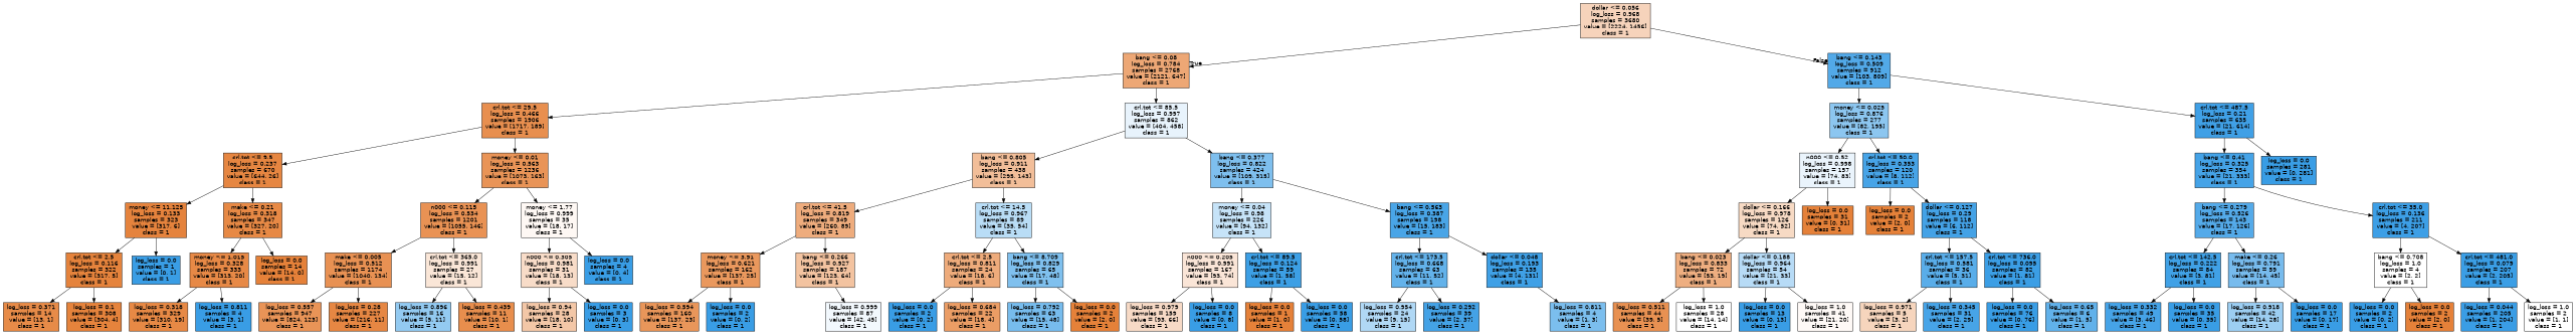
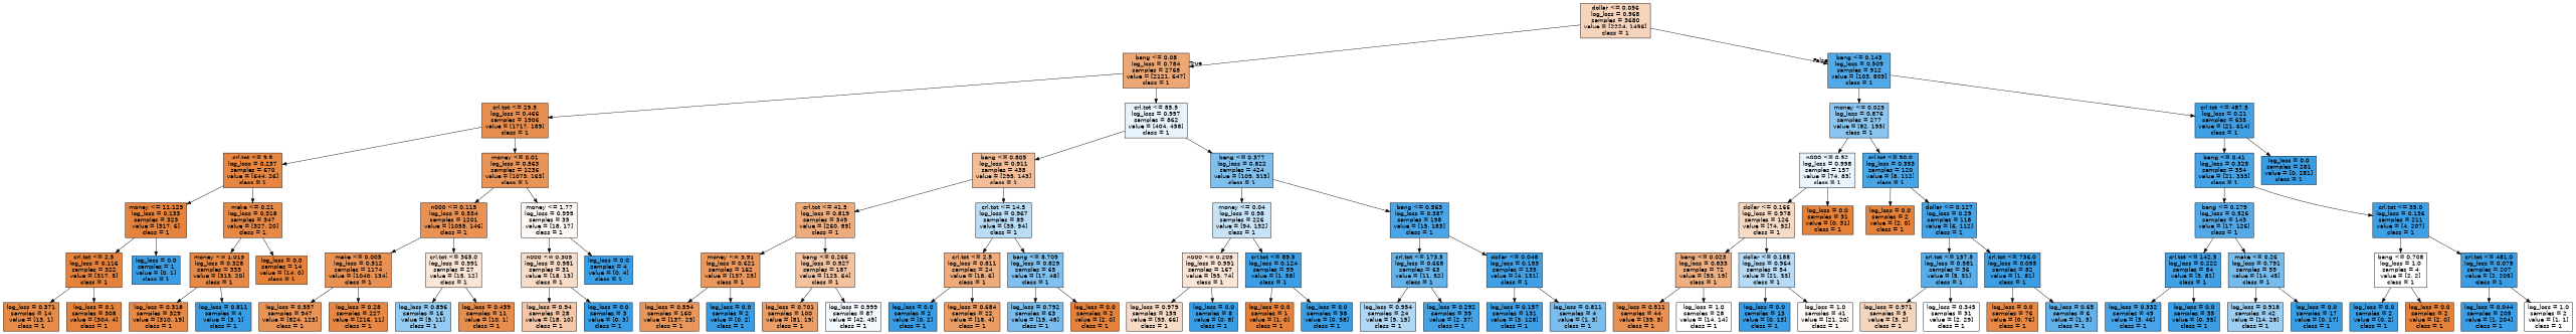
  digraph {
    node [color=black fillcolor="#399de5" fontname=helvetica shape=box style=filled]
    edge [fontname=helvetica]
    n1 [fillcolor="#f6d3bb" label="dollar <= 0.056\nlog_loss = 0.968\nsamples = 3680\nvalue = [2224, 1456]\nclass = 1"]
    n2 [fillcolor="#eda775" label="bang <= 0.08\nlog_loss = 0.784\nsamples = 2768\nvalue = [2121, 647]\nclass = 1"]
    n3 [fillcolor="#52a9e8" label="bang <= 0.143\nlog_loss = 0.509\nsamples = 912\nvalue = [103, 809]\nclass = 1"]
    n4 [fillcolor="#e88f4f" label="crl.tot <= 29.5\nlog_loss = 0.466\nsamples = 1906\nvalue = [1717, 189]\nclass = 1"]
    n5 [fillcolor="#e8f3fc" label="crl.tot <= 85.5\nlog_loss = 0.997\nsamples = 862\nvalue = [404, 458]\nclass = 1"]
    n6 [fillcolor="#8cc6f0" label="money <= 0.025\nlog_loss = 0.876\nsamples = 277\nvalue = [82, 195]\nclass = 1"]
    n7 [fillcolor="#40a0e6" label="crl.tot <= 487.5\nlog_loss = 0.21\nsamples = 635\nvalue = [21, 614]\nclass = 1"]
    n8 [fillcolor="#e68641" label="crl.tot <= 9.5\nlog_loss = 0.237\nsamples = 670\nvalue = [644, 26]\nclass = 1"]
    n9 [fillcolor="#e99457" label="money <= 0.01\nlog_loss = 0.563\nsamples = 1236\nvalue = [1073, 163]\nclass = 1"]
    n10 [fillcolor="#f2be99" label="bang <= 0.805\nlog_loss = 0.911\nsamples = 438\nvalue = [295, 143]\nclass = 1"]
    n11 [fillcolor="#7ebfee" label="bang <= 0.377\nlog_loss = 0.822\nsamples = 424\nvalue = [109, 315]\nclass = 1"]
    n12 [fillcolor="#e5833d" label="money <= 11.125\nlog_loss = 0.133\nsamples = 323\nvalue = [317, 6]\nclass = 1"]
    n13 [fillcolor="#e78945" label="make <= 0.21\nlog_loss = 0.318\nsamples = 347\nvalue = [327, 20]\nclass = 1"]
    n14 [fillcolor="#e99254" label="n000 <= 0.115\nlog_loss = 0.534\nsamples = 1201\nvalue = [1055, 146]\nclass = 1"]
    n15 [fillcolor="#fef8f4" label="money <= 1.77\nlog_loss = 0.999\nsamples = 35\nvalue = [18, 17]\nclass = 1"]
    n16 [fillcolor="#e5833c" label="crl.tot <= 2.5\nlog_loss = 0.116\nsamples = 322\nvalue = [317, 5]\nclass = 1"]
    n17 [label="log_loss = 0.0\nsamples = 1\nvalue = [0, 1]\nclass = 1"]
    n18 [fillcolor="#e78946" label="money <= 1.015\nlog_loss = 0.328\nsamples = 333\nvalue = [313, 20]\nclass = 1"]
    n19 [fillcolor="#e58139" label="log_loss = 0.0\nsamples = 14\nvalue = [14, 0]\nclass = 1"]
    n20 [fillcolor="#e78b48" label="log_loss = 0.371\nsamples = 14\nvalue = [13, 1]\nclass = 1"]
    n21 [fillcolor="#e5833c" label="log_loss = 0.1\nsamples = 308\nvalue = [304, 4]\nclass = 1"]
    n22 [fillcolor="#e78945" label="log_loss = 0.318\nsamples = 329\nvalue = [310, 19]\nclass = 1"]
    n23 [label="log_loss = 0.811\nsamples = 4\nvalue = [3, 1]\nclass = 1"]
    n24 [fillcolor="#e89153" label="make <= 0.005\nlog_loss = 0.512\nsamples = 1174\nvalue = [1040, 134]\nclass = 1"]
    n25 [fillcolor="#fae6d7" label="crl.tot <= 365.0\nlog_loss = 0.991\nsamples = 27\nvalue = [15, 12]\nclass = 1"]
    n26 [fillcolor="#f8dcc8" label="n000 <= 0.305\nlog_loss = 0.981\nsamples = 31\nvalue = [18, 13]\nclass = 1"]
    n27 [label="log_loss = 0.0\nsamples = 4\nvalue = [0, 4]\nclass = 1"]
    n28 [fillcolor="#e99457" label="log_loss = 0.557\nsamples = 947\nvalue = [824, 123]\nclass = 1"]
    n29 [fillcolor="#e68743" label="log_loss = 0.28\nsamples = 227\nvalue = [216, 11]\nclass = 1"]
    n30 [fillcolor="#93caf1" label="log_loss = 0.896\nsamples = 16\nvalue = [5, 11]\nclass = 1"]
    n31 [fillcolor="#e88e4d" label="log_loss = 0.439\nsamples = 11\nvalue = [10, 1]\nclass = 1"]
    n32 [fillcolor="#f3c7a7" label="log_loss = 0.94\nsamples = 28\nvalue = [18, 10]\nclass = 1"]
    n33 [label="log_loss = 0.0\nsamples = 3\nvalue = [0, 3]\nclass = 1"]
    n34 [fillcolor="#eeac7d" label="crl.tot <= 41.5\nlog_loss = 0.819\nsamples = 349\nvalue = [260, 89]\nclass = 1"]
    n35 [fillcolor="#b9ddf6" label="crl.tot <= 14.5\nlog_loss = 0.967\nsamples = 89\nvalue = [35, 54]\nclass = 1"]
    n36 [fillcolor="#c6e3f8" label="money <= 0.04\nlog_loss = 0.98\nsamples = 226\nvalue = [94, 132]\nclass = 1"]
    n37 [fillcolor="#49a5e7" label="bang <= 0.563\nlog_loss = 0.387\nsamples = 198\nvalue = [15, 183]\nclass = 1"]
    n38 [fillcolor="#ea985d" label="money <= 3.91\nlog_loss = 0.621\nsamples = 162\nvalue = [137, 25]\nclass = 1"]
    n39 [fillcolor="#f3c3a0" label="bang <= 0.266\nlog_loss = 0.927\nsamples = 187\nvalue = [123, 64]\nclass = 1"]
    n40 [fillcolor="#eeab7b" label="crl.tot <= 2.5\nlog_loss = 0.811\nsamples = 24\nvalue = [18, 6]\nclass = 1"]
    n41 [fillcolor="#7fc0ee" label="bang <= 8.709\nlog_loss = 0.829\nsamples = 65\nvalue = [17, 48]\nclass = 1"]
    n42 [fillcolor="#e9965a" label="log_loss = 0.594\nsamples = 160\nvalue = [137, 23]\nclass = 1"]
    n43 [label="log_loss = 0.0\nsamples = 2\nvalue = [0, 2]\nclass = 1"]
+   n44 [fillcolor="#eb9f67" label="log_loss = 0.701\nsamples = 100\nvalue = [81, 19]\nclass = 1"]
    n45 [fillcolor="#f2f8fd" label="log_loss = 0.999\nsamples = 87\nvalue = [42, 45]\nclass = 1"]
    n46 [label="log_loss = 0.0\nsamples = 2\nvalue = [0, 2]\nclass = 1"]
    n47 [fillcolor="#eb9d65" label="log_loss = 0.684\nsamples = 22\nvalue = [18, 4]\nclass = 1"]
    n48 [fillcolor="#77bced" label="log_loss = 0.792\nsamples = 63\nvalue = [15, 48]\nclass = 1"]
    n49 [fillcolor="#e58139" label="log_loss = 0.0\nsamples = 2\nvalue = [2, 0]\nclass = 1"]
    n50 [fillcolor="#fae5d7" label="n000 <= 0.205\nlog_loss = 0.991\nsamples = 167\nvalue = [93, 74]\nclass = 1"]
    n51 [fillcolor="#3c9fe5" label="crl.tot <= 89.5\nlog_loss = 0.124\nsamples = 59\nvalue = [1, 58]\nclass = 1"]
    n52 [fillcolor="#63b2ea" label="crl.tot <= 173.5\nlog_loss = 0.668\nsamples = 63\nvalue = [11, 52]\nclass = 1"]
    n53 [fillcolor="#3fa0e6" label="dollar <= 0.048\nlog_loss = 0.193\nsamples = 135\nvalue = [4, 131]\nclass = 1"]
    n54 [fillcolor="#f7dac6" label="log_loss = 0.979\nsamples = 159\nvalue = [93, 66]\nclass = 1"]
    n55 [label="log_loss = 0.0\nsamples = 8\nvalue = [0, 8]\nclass = 1"]
    n56 [fillcolor="#e58139" label="log_loss = 0.0\nsamples = 1\nvalue = [1, 0]\nclass = 1"]
    n57 [label="log_loss = 0.0\nsamples = 58\nvalue = [0, 58]\nclass = 1"]
    n58 [fillcolor="#b0d8f5" label="log_loss = 0.954\nsamples = 24\nvalue = [9, 15]\nclass = 1"]
    n59 [fillcolor="#44a2e6" label="log_loss = 0.292\nsamples = 39\nvalue = [2, 37]\nclass = 1"]
+   n60 [fillcolor="#3e9fe6" label="log_loss = 0.157\nsamples = 131\nvalue = [3, 128]\nclass = 1"]
    n61 [fillcolor="#7bbeee" label="log_loss = 0.811\nsamples = 4\nvalue = [1, 3]\nclass = 1"]
    n62 [fillcolor="#eaf4fc" label="n000 <= 0.52\nlog_loss = 0.998\nsamples = 157\nvalue = [74, 83]\nclass = 1"]
    n63 [fillcolor="#47a4e7" label="crl.tot <= 50.0\nlog_loss = 0.353\nsamples = 120\nvalue = [8, 112]\nclass = 1"]
    n64 [fillcolor="#45a3e7" label="bang <= 0.41\nlog_loss = 0.325\nsamples = 354\nvalue = [21, 333]\nclass = 1"]
    n65 [label="log_loss = 0.0\nsamples = 281\nvalue = [0, 281]\nclass = 1"]
    n66 [fillcolor="#f7dac4" label="dollar <= 0.166\nlog_loss = 0.978\nsamples = 126\nvalue = [74, 52]\nclass = 1"]
    n67 [fillcolor="#e58139" label="log_loss = 0.0\nsamples = 31\nvalue = [0, 31]\nclass = 1"]
    n68 [fillcolor="#e58139" label="log_loss = 0.0\nsamples = 2\nvalue = [2, 0]\nclass = 1"]
    n69 [fillcolor="#44a2e6" label="dollar <= 0.127\nlog_loss = 0.29\nsamples = 118\nvalue = [6, 112]\nclass = 1"]
    n70 [fillcolor="#eeae80" label="bang <= 0.023\nlog_loss = 0.833\nsamples = 72\nvalue = [53, 19]\nclass = 1"]
    n71 [fillcolor="#b7dbf6" label="dollar <= 0.188\nlog_loss = 0.964\nsamples = 54\nvalue = [21, 33]\nclass = 1"]
    n72 [fillcolor="#e89152" label="log_loss = 0.511\nsamples = 44\nvalue = [39, 5]\nclass = 1"]
    n73 [fillcolor="#ffffff" label="log_loss = 1.0\nsamples = 28\nvalue = [14, 14]\nclass = 1"]
    n74 [label="log_loss = 0.0\nsamples = 13\nvalue = [0, 13]\nclass = 1"]
    n75 [fillcolor="#fef9f6" label="log_loss = 1.0\nsamples = 41\nvalue = [21, 20]\nclass = 1"]
    n76 [fillcolor="#59ade9" label="crl.tot <= 157.5\nlog_loss = 0.581\nsamples = 36\nvalue = [5, 31]\nclass = 1"]
    n77 [fillcolor="#3b9ee5" label="crl.tot <= 736.0\nlog_loss = 0.095\nsamples = 82\nvalue = [1, 81]\nclass = 1"]
    n78 [fillcolor="#f6d5bd" label="log_loss = 0.971\nsamples = 5\nvalue = [3, 2]\nclass = 1"]
-   n79 [fillcolor="#47a4e7" label="log_loss = 0.345\nsamples = 31\nvalue = [2, 29]\nclass = 1"]
-   n80 [label="log_loss = 0.0\nsamples = 76\nvalue = [0, 76]\nclass = 1"]
+   n79 [fillcolor="#ffffff" label="log_loss = 0.345\nsamples = 31\nvalue = [2, 29]\nclass = 1"]
+   n80 [fillcolor="#e78945" label="log_loss = 0.0\nsamples = 76\nvalue = [0, 76]\nclass = 1"]
    n81 [fillcolor="#61b1ea" label="log_loss = 0.65\nsamples = 6\nvalue = [1, 5]\nclass = 1"]
    n82 [fillcolor="#54aae9" label="bang <= 0.279\nlog_loss = 0.526\nsamples = 143\nvalue = [17, 126]\nclass = 1"]
    n83 [fillcolor="#3d9fe6" label="crl.tot <= 35.0\nlog_loss = 0.136\nsamples = 211\nvalue = [4, 207]\nclass = 1"]
    n84 [fillcolor="#40a1e6" label="crl.tot <= 142.5\nlog_loss = 0.222\nsamples = 84\nvalue = [3, 81]\nclass = 1"]
    n85 [fillcolor="#77bbed" label="make <= 0.26\nlog_loss = 0.791\nsamples = 59\nvalue = [14, 45]\nclass = 1"]
    n86 [fillcolor="#ffffff" label="bang <= 0.708\nlog_loss = 1.0\nsamples = 4\nvalue = [2, 2]\nclass = 1"]
    n87 [fillcolor="#3b9ee5" label="crl.tot <= 481.0\nlog_loss = 0.079\nsamples = 207\nvalue = [2, 205]\nclass = 1"]
    n88 [fillcolor="#46a3e7" label="log_loss = 0.332\nsamples = 49\nvalue = [3, 46]\nclass = 1"]
    n89 [label="log_loss = 0.0\nsamples = 35\nvalue = [0, 35]\nclass = 1"]
    n90 [fillcolor="#9ccef2" label="log_loss = 0.918\nsamples = 42\nvalue = [14, 28]\nclass = 1"]
    n91 [label="log_loss = 0.0\nsamples = 17\nvalue = [0, 17]\nclass = 1"]
    n92 [label="log_loss = 0.0\nsamples = 2\nvalue = [0, 2]\nclass = 1"]
    n93 [fillcolor="#e58139" label="log_loss = 0.0\nsamples = 2\nvalue = [2, 0]\nclass = 1"]
    n94 [fillcolor="#3a9de5" label="log_loss = 0.044\nsamples = 205\nvalue = [1, 204]\nclass = 1"]
    n95 [fillcolor="#ffffff" label="log_loss = 1.0\nsamples = 2\nvalue = [1, 1]\nclass = 1"]
    n1 -> n2 [headlabel=True labelangle=45 labeldistance=2.5]
    n1 -> n3 [headlabel=False labelangle=-45 labeldistance=2.5]
    n2 -> n4
    n2 -> n5
    n3 -> n6
    n3 -> n7
    n4 -> n8
    n4 -> n9
    n5 -> n10
    n5 -> n11
    n6 -> n62
    n6 -> n63
    n7 -> n64
    n7 -> n65
    n8 -> n12
    n8 -> n13
    n9 -> n14
    n9 -> n15
    n10 -> n34
    n10 -> n35
    n11 -> n36
    n11 -> n37
    n12 -> n16
    n12 -> n17
    n13 -> n18
    n13 -> n19
    n14 -> n24
    n14 -> n25
    n15 -> n26
    n15 -> n27
    n16 -> n20
    n16 -> n21
    n18 -> n22
    n18 -> n23
    n24 -> n28
    n24 -> n29
    n25 -> n30
    n25 -> n31
    n26 -> n32
    n26 -> n33
    n34 -> n38
    n34 -> n39
    n35 -> n40
    n35 -> n41
    n36 -> n50
    n36 -> n51
    n37 -> n52
    n37 -> n53
    n38 -> n42
    n38 -> n43
+   n39 -> n44
    n39 -> n45
    n40 -> n46
    n40 -> n47
    n41 -> n48
    n41 -> n49
    n50 -> n54
    n50 -> n55
    n51 -> n56
    n51 -> n57
    n52 -> n58
    n52 -> n59
+   n53 -> n60
    n53 -> n61
    n62 -> n66
    n62 -> n67
    n63 -> n68
    n63 -> n69
    n64 -> n82
    n64 -> n83
    n66 -> n70
    n66 -> n71
    n69 -> n76
    n69 -> n77
    n70 -> n72
    n70 -> n73
    n71 -> n74
    n71 -> n75
    n76 -> n78
    n76 -> n79
    n77 -> n80
    n77 -> n81
    n82 -> n84
    n82 -> n85
    n83 -> n86
    n83 -> n87
    n84 -> n88
    n84 -> n89
    n85 -> n90
    n85 -> n91
    n86 -> n92
    n86 -> n93
    n87 -> n94
    n87 -> n95
  }
